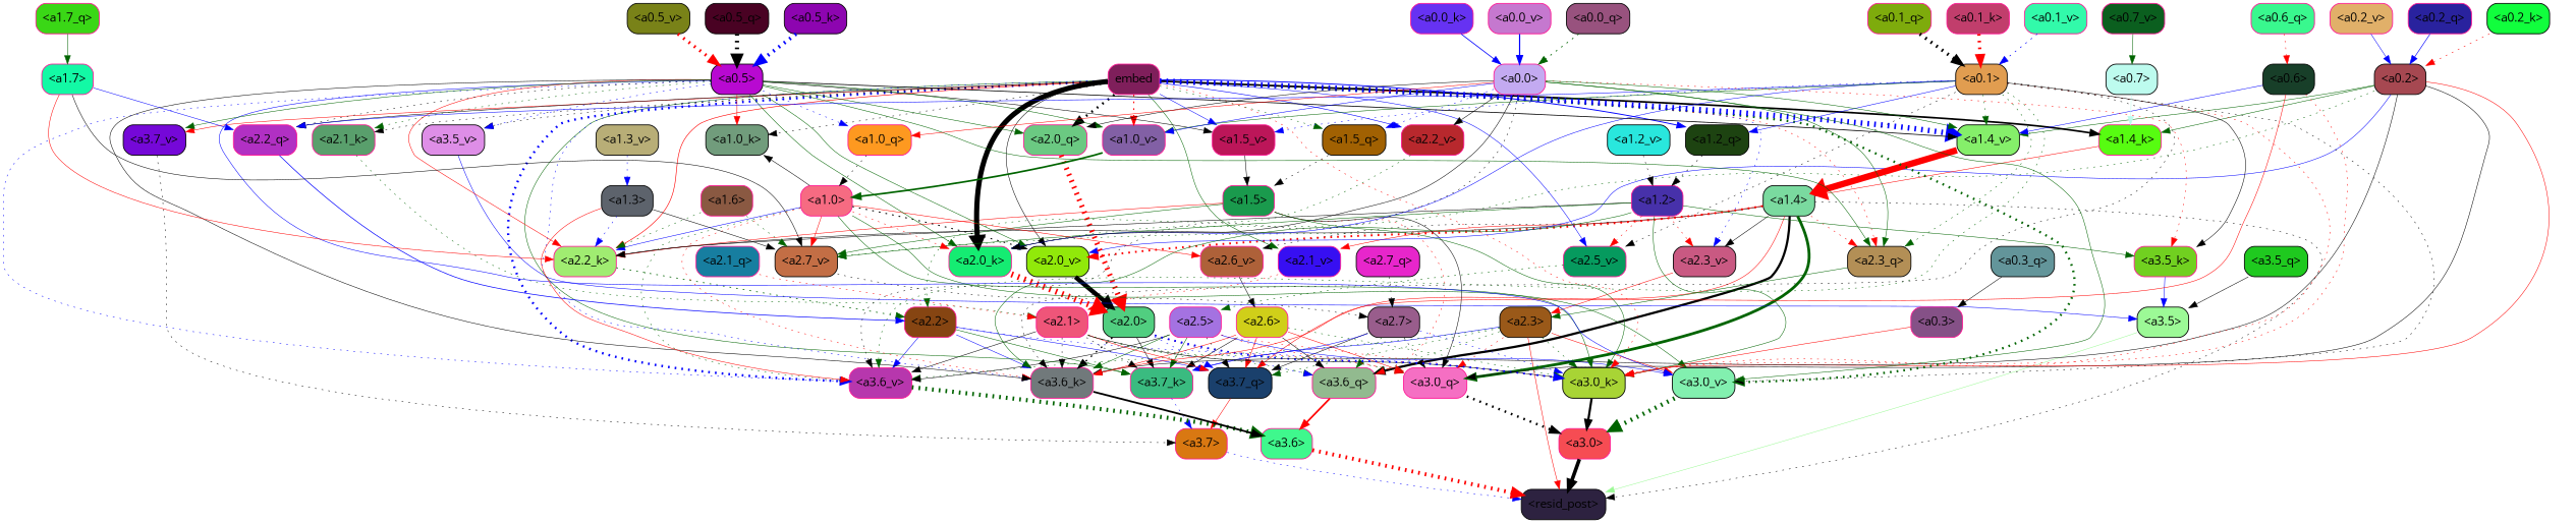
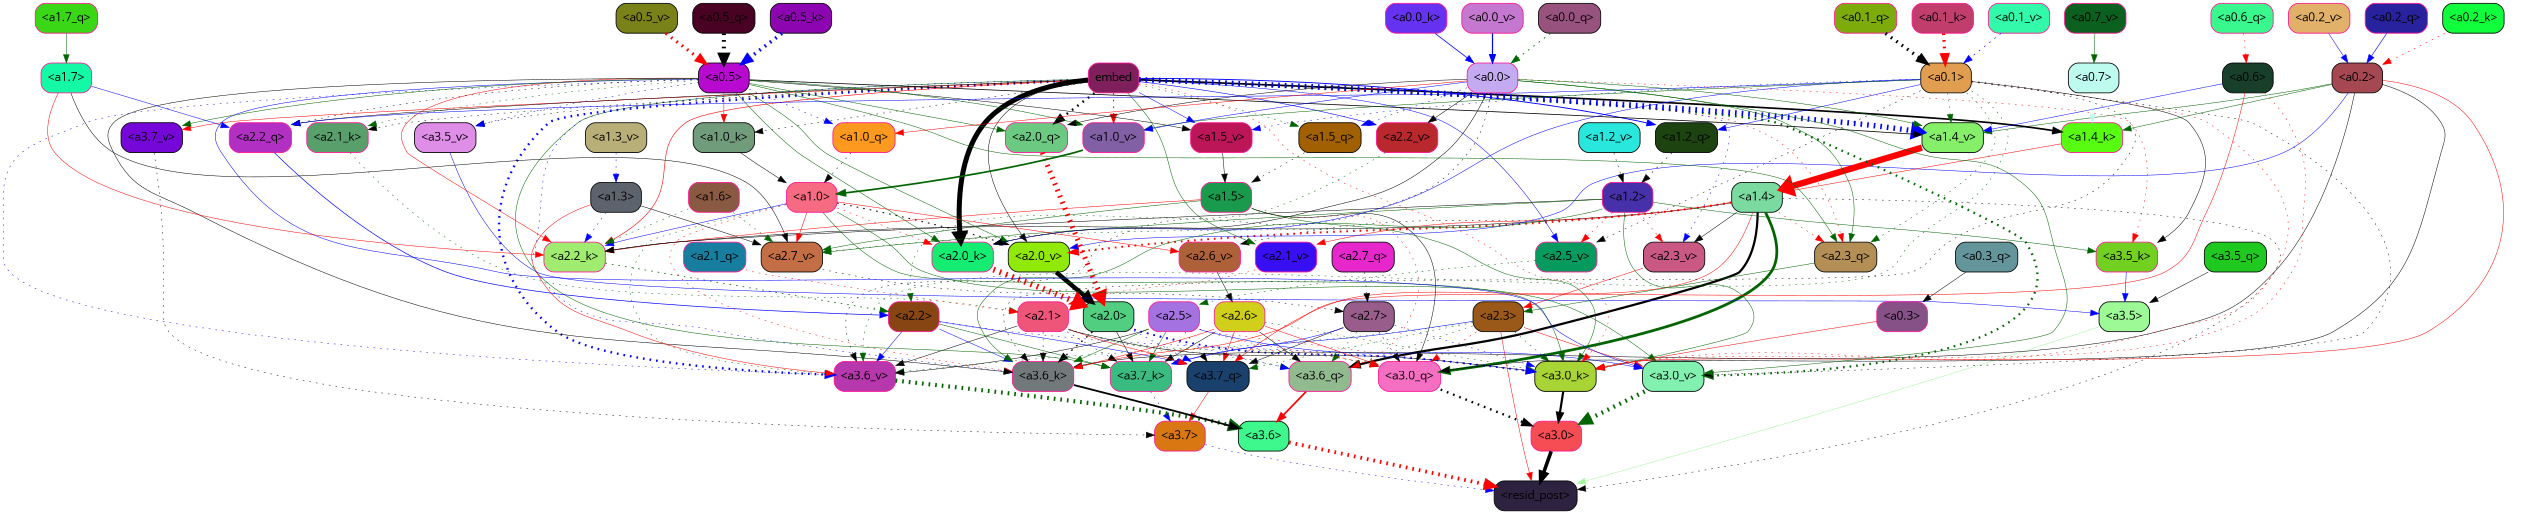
  strict digraph {
    fontname="Open Sans"
    splines=true
    node [color=deeppink fontname="Open Sans" shape=box style="filled, rounded"]
    edge [color=black fontname="Open Sans" penwidth=0.6 style=solid]
    "<a3.7>" [fillcolor="#d97812"]
    "<resid_post>" [color=black fillcolor="#2d2240"]
-   "<a3.6>" [fillcolor="#3ff88d"]
+   "<a3.6>" [color=black fillcolor="#3ff88d"]
    "<a3.5>" [color=black fillcolor="#9cf996"]
    "<a3.0>" [fillcolor="#f64c53"]
    "<a2.3>" [color=black fillcolor="#9a5919"]
    "<a3.7_q>" [color=black fillcolor="#1a406c"]
    "<a3.6_q>" [fillcolor="#92ba8f"]
    "<a3.0_q>" [fillcolor="#f56fc3"]
    "<a3.7_k>" [fillcolor="#3abb80"]
    "<a3.0_k>" [color=black fillcolor="#a8d435"]
    "<a3.6_v>" [fillcolor="#b737ad"]
    "<a3.0_v>" [color=black fillcolor="#82f0af"]
    "<a1.4>" [color=black fillcolor="#7ada9f"]
    "<a2.3_q>" [color=black fillcolor="#b38f56"]
    "<a2.2_k>" [fillcolor="#a0ec71"]
    "<a2.7_v>" [color=black fillcolor="#c36e45"]
    "<a2.6_v>" [fillcolor="#ae6139"]
    "<a2.1_v>" [fillcolor="#370ff2"]
    "<a2.0_v>" [color=black fillcolor="#91e90a"]
    "<a2.3_v>" [color=black fillcolor="#c95982"]
    "<a2.2>" [fillcolor="#864512"]
    "<a2.7>" [color=black fillcolor="#995d8c"]
    "<a2.6>" [fillcolor="#d0cf19"]
    "<a2.5_v>" [fillcolor="#069a5e"]
    "<a2.5>" [fillcolor="#a472e1"]
    "<a2.1>" [fillcolor="#ef5579"]
    "<a2.0>" [color=black fillcolor="#51ce80"]
    "<a3.6_k>" [fillcolor="#71797b"]
    "<a3.5_q>" [color=black fillcolor="#1fc91f"]
    "<a3.5_k>" [fillcolor="#71d020"]
    "<a3.7_v>" [color=black fillcolor="#7508d8"]
    "<a3.5_v>" [color=black fillcolor="#de8ee7"]
    "<a1.5>" [fillcolor="#1a9a4d"]
    "<a0.2>" [color=black fillcolor="#a64851"]
    "<a2.0_k>" [fillcolor="#15ec72"]
    "<a1.4_k>" [fillcolor="#57fc11"]
    "<a1.4_v>" [color=black fillcolor="#85ef6a"]
    embed [fillcolor="#7f1f5b"]
    "<a2.2_q>" [fillcolor="#b130c3"]
    "<a2.0_q>" [fillcolor="#6bc982"]
    "<a2.1_k>" [fillcolor="#599f6c"]
    "<a2.2_v>" [fillcolor="#b8282d"]
    "<a1.5_q>" [color=black fillcolor="#a16102"]
    "<a1.2_q>" [color=black fillcolor="#1d4311"]
    "<a1.0_k>" [color=black fillcolor="#719c7c"]
    "<a1.5_v>" [fillcolor="#bc1659"]
    "<a1.0_v>" [fillcolor="#8260a5"]
    "<a1.2>" [fillcolor="#4731aa"]
    "<a1.0>" [fillcolor="#f66b82"]
    "<a0.6>" [color=black fillcolor="#183f29"]
    "<a0.5>" [color=black fillcolor="#b809d1"]
    "<a1.0_q>" [fillcolor="#fe9920"]
    "<a0.1>" [color=black fillcolor="#e19d50"]
    "<a0.0>" [fillcolor="#c3aaf1"]
    "<a0.3>" [fillcolor="#855187"]
    "<a1.3>" [color=black fillcolor="#5d636c"]
    "<a2.7_q>" [color=black fillcolor="#e726cb"]
    "<a2.1_q>" [fillcolor="#177ea0"]
    "<a1.7>" [fillcolor="#13f9a5"]
    "<a1.6>" [fillcolor="#8a5942"]
    "<a1.7_q>" [fillcolor="#3ad716"]
    "<a1.3_v>" [color=black fillcolor="#b8ae77"]
    "<a1.2_v>" [color=black fillcolor="#29e7dd"]
    "<a0.7>" [color=black fillcolor="#bdfbee"]
    "<a0.6_q>" [fillcolor="#39f88e"]
    "<a0.5_q>" [color=black fillcolor="#490223"]
    "<a0.3_q>" [color=black fillcolor="#63959a"]
    "<a0.2_q>" [fillcolor="#29229e"]
    "<a0.1_q>" [fillcolor="#7eab0c"]
    "<a0.0_q>" [color=black fillcolor="#98527e"]
    "<a0.5_k>" [color=black fillcolor="#8d05b0"]
    "<a0.2_k>" [color=black fillcolor="#11fe3d"]
    "<a0.1_k>" [fillcolor="#c13e6c"]
    "<a0.0_k>" [fillcolor="#6632f2"]
    "<a0.7_v>" [fillcolor="#0b5f1f"]
    "<a0.5_v>" [color=black fillcolor="#798218"]
    "<a0.2_v>" [fillcolor="#e1b069"]
    "<a0.1_v>" [fillcolor="#32faaa"]
    "<a0.0_v>" [fillcolor="#c578cf"]
    "<a3.7>" -> "<resid_post>" [color=blue style=dotted]
    "<a3.6>" -> "<resid_post>" [color=red penwidth=4.646730065345764 style=dotted]
    "<a3.5>" -> "<resid_post>" [color="#9cf996" style=""]
    "<a3.0>" -> "<resid_post>" [penwidth=4.323132634162903]
    "<a2.3>" -> "<resid_post>" [color=red]
    "<a2.3>" -> "<a3.7_q>" [color=darkgreen style=dotted]
    "<a2.3>" -> "<a3.6_q>" [color=darkgreen style=dotted]
    "<a2.3>" -> "<a3.0_q>" [color=red style=dotted]
    "<a2.3>" -> "<a3.7_k>" [color=blue]
    "<a2.3>" -> "<a3.0_k>" [color=darkgreen style=dotted]
    "<a2.3>" -> "<a3.6_v>" [color=darkgreen style=dotted]
    "<a2.3>" -> "<a3.0_v>" [color=red]
    "<a3.7_q>" -> "<a3.7>" [color=red]
    "<a3.6_q>" -> "<a3.6>" [color=red penwidth=2.03758105635643]
    "<a3.0_q>" -> "<a3.0>" [penwidth=2.8638100624084473 style=dotted]
    "<a3.7_k>" -> "<a3.7>" [color=blue style=dotted]
    "<a3.0_k>" -> "<a3.0>" [penwidth=2.6274144649505615]
    "<a3.6_v>" -> "<a3.6>" [color=darkgreen penwidth=5.002329230308533 style=dotted]
    "<a3.0_v>" -> "<a3.0>" [color=darkgreen penwidth=5.188832879066467 style=dotted]
    "<a1.4>" -> "<resid_post>" [style=dotted]
    "<a1.4>" -> "<a3.7_q>" [color=red]
    "<a1.4>" -> "<a3.6_q>" [penwidth=2.700703263282776]
    "<a1.4>" -> "<a3.0_q>" [color=darkgreen penwidth=3.34255850315094]
    "<a1.4>" -> "<a2.3_q>" [color=red style=dotted]
    "<a1.4>" -> "<a2.2_k>"
    "<a1.4>" -> "<a2.7_v>" [color=darkgreen style=dotted]
    "<a1.4>" -> "<a2.6_v>" [style=dotted]
    "<a1.4>" -> "<a2.1_v>" [color=red]
    "<a1.4>" -> "<a2.0_v>" [color=red penwidth=2.387977123260498 style=dotted]
    "<a1.4>" -> "<a2.3_v>"
    "<a2.3_q>" -> "<a2.3>" [color=darkgreen]
    "<a2.2_k>" -> "<a2.2>" [color=darkgreen penwidth=0.9331893920898438 style=dotted]
    "<a2.7_v>" -> "<a2.7>" [style=dotted]
    "<a2.6_v>" -> "<a2.6>"
    "<a2.1_v>" -> "<a2.1>" [color=red style=dotted]
    "<a2.0_v>" -> "<a2.0>" [penwidth=5.380099236965179]
    "<a2.3_v>" -> "<a2.3>" [color=red]
    "<a2.2>" -> "<a3.7_q>" [color=blue]
    "<a2.2>" -> "<a3.7_k>" [color=darkgreen]
    "<a2.2>" -> "<a3.0_k>" [color=blue style=dotted]
    "<a2.2>" -> "<a3.6_v>" [color=blue]
    "<a2.2>" -> "<a3.6_k>" [color=blue]
    "<a2.7>" -> "<a3.7_q>"
    "<a2.7>" -> "<a3.6_q>" [color=darkgreen style=dotted]
    "<a2.7>" -> "<a3.0_q>" [style=dotted]
    "<a2.7>" -> "<a3.7_k>" [color=blue]
    "<a2.7>" -> "<a3.0_k>" [color=blue style=dotted]
    "<a2.6>" -> "<a3.7_q>" [color=red]
    "<a2.6>" -> "<a3.6_q>"
    "<a2.6>" -> "<a3.0_q>" [color=red]
    "<a2.6>" -> "<a3.7_k>"
    "<a2.6>" -> "<a3.0_k>" [color=darkgreen style=dotted]
    "<a2.6>" -> "<a3.6_k>" [color=red]
    "<a2.5_v>" -> "<a2.5>" [color=darkgreen penwidth=0.6657319068908691 style=dotted]
    "<a2.5>" -> "<a3.7_q>" [style=dotted]
    "<a2.5>" -> "<a3.0_q>" [color=red style=dotted]
    "<a2.5>" -> "<a3.7_k>" [color=darkgreen]
    "<a2.5>" -> "<a3.0_k>" [color=red style=dotted]
    "<a2.5>" -> "<a3.6_v>"
    "<a2.5>" -> "<a3.0_v>" [color=blue]
    "<a2.5>" -> "<a3.6_k>" [color=darkgreen]
    "<a2.1>" -> "<a3.7_q>" [color=red]
    "<a2.1>" -> "<a3.6_q>" [color=darkgreen style=dotted]
    "<a2.1>" -> "<a3.0_q>" [color=darkgreen style=dotted]
    "<a2.1>" -> "<a3.7_k>" [style=dotted]
    "<a2.1>" -> "<a3.0_k>"
    "<a2.1>" -> "<a3.6_v>"
    "<a2.1>" -> "<a3.6_k>" [style=dotted]
    "<a2.0>" -> "<a3.7_q>" [color=blue style=dotted]
    "<a2.0>" -> "<a3.6_q>" [color=blue style=dotted]
    "<a2.0>" -> "<a3.0_q>" [color=red style=dotted]
    "<a2.0>" -> "<a3.7_k>"
    "<a2.0>" -> "<a3.0_k>" [color=blue penwidth=2.2218968719244003 style=dotted]
    "<a2.0>" -> "<a3.6_k>" [penwidth=1.6454488784074783 style=dotted]
    "<a3.6_k>" -> "<a3.6>" [penwidth=2.174198240041733]
    "<a3.5_q>" -> "<a3.5>"
    "<a3.5_k>" -> "<a3.5>" [color=blue]
    "<a3.7_v>" -> "<a3.7>" [style=dotted]
    "<a3.5_v>" -> "<a3.5>" [color=blue]
    "<a1.5>" -> "<a3.6_q>" [color=red style=dotted]
    "<a1.5>" -> "<a3.0_q>"
    "<a1.5>" -> "<a3.0_k>" [color=darkgreen]
    "<a1.5>" -> "<a2.2_k>" [color=red]
    "<a1.5>" -> "<a2.7_v>" [color=darkgreen]
    "<a0.2>" -> "<a3.0_q>"
    "<a0.2>" -> "<a3.0_k>" [color=red]
    "<a0.2>" -> "<a2.0_v>" [color=blue]
    "<a0.2>" -> "<a3.6_k>"
-   "<a0.2>" -> "<a2.0_k>" [color=darkgreen style=dotted]
    "<a0.2>" -> "<a1.4_k>" [color=darkgreen]
    "<a0.2>" -> "<a1.4_v>" [color=darkgreen]
    "<a2.0_k>" -> "<a2.0>" [color=red penwidth=7.158664226531982 style=dotted]
    "<a1.4_k>" -> "<a1.4>" [color=red]
    "<a1.4_v>" -> "<a1.4>" [color=red penwidth=7.649995803833008]
    embed -> "<a3.7_k>" [color=darkgreen]
    embed -> "<a3.0_k>" [color=red style=dotted]
    embed -> "<a3.6_v>" [color=blue penwidth=2.8301228284835815 style=dotted]
    embed -> "<a3.0_v>" [color=darkgreen penwidth=2.7660785913467407 style=dotted]
    embed -> "<a2.3_q>" [color=red style=dotted]
    embed -> "<a2.2_k>" [color=red penwidth=0.7099294662475586]
    embed -> "<a2.1_v>" [color=darkgreen]
    embed -> "<a2.0_v>"
    embed -> "<a2.3_v>" [color=blue style=dotted]
    embed -> "<a2.5_v>" [color=blue]
    embed -> "<a3.6_k>" [color=blue style=dotted]
    embed -> "<a3.7_v>" [color=red]
    embed -> "<a3.5_v>" [style=dotted]
    embed -> "<a2.0_k>" [penwidth=6.075345039367676]
    embed -> "<a1.4_k>" [penwidth=2.043105125427246]
    embed -> "<a1.4_v>" [color=blue penwidth=6.46385931968689 style=dotted]
    embed -> "<a2.2_q>"
    embed -> "<a2.0_q>" [penwidth=2.918822765350342 style=dotted]
    embed -> "<a2.1_k>" [style=dotted]
    embed -> "<a2.2_v>" [color=blue penwidth=0.6909599304199219]
    embed -> "<a1.5_q>" [color=darkgreen style=dotted]
    embed -> "<a1.2_q>" [color=blue penwidth=1.1075286865234375]
    embed -> "<a1.0_k>" [style=dotted]
    embed -> "<a1.5_v>" [color=blue]
    embed -> "<a1.0_v>" [color=red penwidth=1.273291826248169 style=dotted]
    "<a2.2_q>" -> "<a2.2>" [color=blue penwidth=0.8114519119262695]
    "<a2.0_q>" -> "<a2.0>" [color=red penwidth=6.2323237657547 style=dotted]
    "<a2.1_k>" -> "<a2.1>" [color=darkgreen style=dotted]
    "<a2.2_v>" -> "<a2.2>" [color=darkgreen style=dotted]
    "<a1.5_q>" -> "<a1.5>" [style=dotted]
    "<a1.2_q>" -> "<a1.2>" [penwidth=0.6965713500976562 style=dotted]
-   "<a1.0>" -> "<a1.0_k>"
+   "<a1.0_k>" -> "<a1.0>"
    "<a1.5_v>" -> "<a1.5>"
    "<a1.0_v>" -> "<a1.0>" [color=darkgreen penwidth=2.050852060317993]
    "<a1.2>" -> "<a3.0_k>" [color=darkgreen]
    "<a1.2>" -> "<a2.2_k>"
    "<a1.2>" -> "<a2.7_v>" [color=darkgreen]
    "<a1.2>" -> "<a2.3_v>" [color=red style=dotted]
    "<a1.2>" -> "<a2.5_v>" [color=red style=dotted]
    "<a1.2>" -> "<a3.6_k>" [color=darkgreen]
    "<a1.2>" -> "<a3.5_k>" [color=darkgreen]
    "<a1.0>" -> "<a3.0_k>" [color=darkgreen]
    "<a1.0>" -> "<a3.6_v>" [color=darkgreen style=dotted]
    "<a1.0>" -> "<a3.0_v>" [color=darkgreen]
    "<a1.0>" -> "<a2.2_k>" [color=blue]
    "<a1.0>" -> "<a2.7_v>" [color=red]
    "<a1.0>" -> "<a2.6_v>" [color=red]
    "<a1.0>" -> "<a2.0_v>" [penwidth=1.2435333728790283 style=dotted]
    "<a1.0>" -> "<a3.6_k>" [color=red style=dotted]
    "<a1.0>" -> "<a2.0_k>" [color=red style=dotted]
    "<a0.6>" -> "<a3.0_k>" [color=red style=dotted]
    "<a0.6>" -> "<a3.6_k>" [color=red]
    "<a0.6>" -> "<a1.4_v>" [color=blue]
    "<a0.5>" -> "<a3.6_v>" [color=blue style=dotted]
    "<a0.5>" -> "<a3.0_v>" [color=blue penwidth=0.6124261617660522]
    "<a0.5>" -> "<a2.3_q>" [color=darkgreen]
    "<a0.5>" -> "<a2.2_k>" [color=red]
    "<a0.5>" -> "<a2.0_v>" [color=darkgreen]
    "<a0.5>" -> "<a3.6_k>"
    "<a0.5>" -> "<a3.7_v>" [color=darkgreen]
    "<a0.5>" -> "<a3.5_v>" [color=blue style=dotted]
    "<a0.5>" -> "<a2.0_k>" [color=darkgreen penwidth=0.6112704277038574]
    "<a0.5>" -> "<a1.4_v>" [penwidth=0.9145197868347168]
    "<a0.5>" -> "<a2.2_q>" [style=dotted]
    "<a0.5>" -> "<a2.0_q>" [color=darkgreen]
    "<a0.5>" -> "<a2.1_k>" [color=darkgreen style=dotted]
    "<a0.5>" -> "<a1.0_k>" [color=red]
    "<a0.5>" -> "<a1.5_v>"
    "<a0.5>" -> "<a1.0_v>" [color=darkgreen]
    "<a0.5>" -> "<a1.0_q>" [color=blue style=dotted]
    "<a1.0_q>" -> "<a1.0>" [style=dotted]
    "<a0.1>" -> "<a3.0_k>" [color=red style=dotted]
    "<a0.1>" -> "<a3.6_v>" [color=darkgreen style=dotted]
    "<a0.1>" -> "<a3.0_v>" [style=dotted]
    "<a0.1>" -> "<a2.3_q>" [color=darkgreen style=dotted]
    "<a0.1>" -> "<a2.5_v>" [style=dotted]
    "<a0.1>" -> "<a3.6_k>" [style=dotted]
    "<a0.1>" -> "<a3.5_k>"
    "<a0.1>" -> "<a2.0_k>" [color=blue]
    "<a0.1>" -> "<a1.4_v>" [color=darkgreen style=dotted]
    "<a0.1>" -> "<a2.2_q>" [color=blue]
    "<a0.1>" -> "<a1.2_q>" [color=blue]
    "<a0.1>" -> "<a1.5_v>" [color=blue style=dotted]
    "<a0.1>" -> "<a1.0_v>" [color=darkgreen]
    "<a0.0>" -> "<a3.6_v>" [style=dotted]
    "<a0.0>" -> "<a3.0_v>" [color=darkgreen]
    "<a0.0>" -> "<a2.3_q>" [color=darkgreen]
    "<a0.0>" -> "<a3.5_k>" [color=red style=dotted]
    "<a0.0>" -> "<a2.0_k>"
    "<a0.0>" -> "<a1.4_v>" [color=darkgreen]
    "<a0.0>" -> "<a2.0_q>"
    "<a0.0>" -> "<a2.2_v>"
    "<a0.0>" -> "<a1.5_q>" [color=blue style=dotted]
    "<a0.0>" -> "<a1.0_v>" [color=blue]
    "<a0.0>" -> "<a1.0_q>" [color=red]
    "<a0.3>" -> "<a3.0_k>" [color=red]
    "<a1.3>" -> "<a3.6_v>" [color=red]
    "<a1.3>" -> "<a2.2_k>" [color=blue style=dotted]
    "<a1.3>" -> "<a2.7_v>"
    "<a2.7_q>" -> "<a2.7>" [style=dotted]
    "<a2.1_q>" -> "<a2.1>" [color=red style=dotted]
    "<a1.7>" -> "<a2.2_k>" [color=red]
    "<a1.7>" -> "<a2.7_v>"
    "<a1.7>" -> "<a2.2_q>" [color=blue]
    "<a1.6>" -> "<a2.2_k>" [color=darkgreen style=dotted]
    "<a1.6>" -> "<a2.7_v>" [color=darkgreen style=dotted]
    "<a1.7_q>" -> "<a1.7>" [color=darkgreen]
    "<a1.3_v>" -> "<a1.3>" [color=blue style=dotted]
    "<a1.2_v>" -> "<a1.2>" [style=dotted]
    "<a0.7>" -> "<a1.4_k>" [color="#bdfbee" style=""]
    "<a0.6_q>" -> "<a0.6>" [color=red style=dotted]
    "<a0.5_q>" -> "<a0.5>" [penwidth=4.9415271282196045 style=dotted]
    "<a0.3_q>" -> "<a0.3>"
    "<a0.2_q>" -> "<a0.2>" [color=blue penwidth=0.7393593788146973]
    "<a0.1_q>" -> "<a0.1>" [penwidth=4.0437469482421875 style=dotted]
    "<a0.0_q>" -> "<a0.0>" [color=darkgreen penwidth=1.0526800155639648 style=dotted]
    "<a0.5_k>" -> "<a0.5>" [color=blue penwidth=4.382697105407715 style=dotted]
    "<a0.2_k>" -> "<a0.2>" [color=red penwidth=0.6394491195678711 style=dotted]
    "<a0.1_k>" -> "<a0.1>" [color=red penwidth=3.9428932666778564 style=dotted]
    "<a0.0_k>" -> "<a0.0>" [color=blue penwidth=0.9280776977539062]
    "<a0.7_v>" -> "<a0.7>" [color=darkgreen]
    "<a0.5_v>" -> "<a0.5>" [color=red penwidth=3.8846328258514404 style=dotted]
    "<a0.2_v>" -> "<a0.2>" [color=blue]
    "<a0.1_v>" -> "<a0.1>" [color=blue penwidth=0.8284716606140137 style=dotted]
    "<a0.0_v>" -> "<a0.0>" [color=blue penwidth=1.44976806640625]
  }
